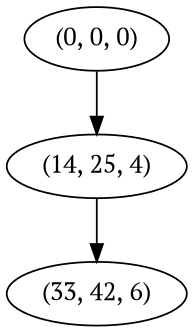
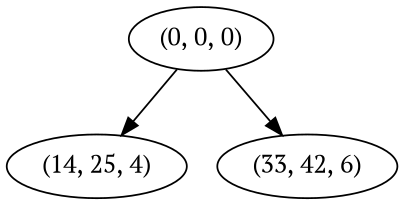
  digraph {
    fontname="PT Serif"
    node [fontname="PT Serif"]
    edge [fontname="PT Serif"]
    "(0, 0, 0)"
    "(14, 25, 4)"
    n3 [label="(33, 42, 6)"]
    "(0, 0, 0)" -> "(14, 25, 4)"
-   "(14, 25, 4)" -> n3
+   "(0, 0, 0)" -> n3
  }
